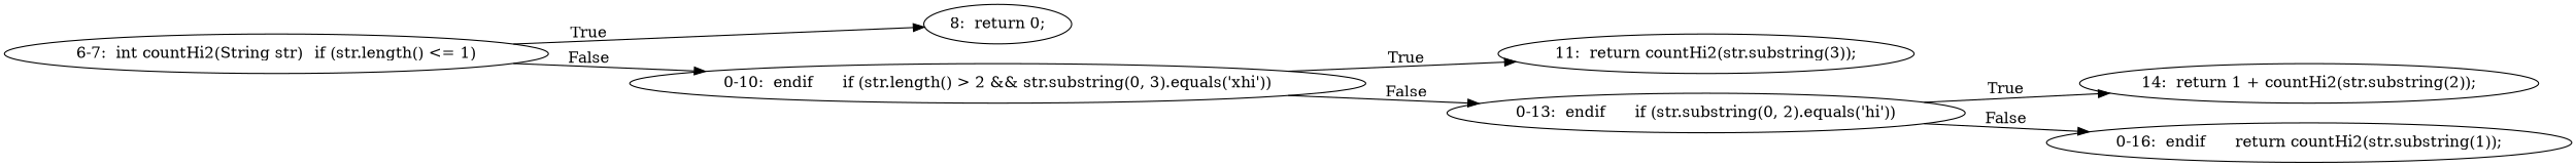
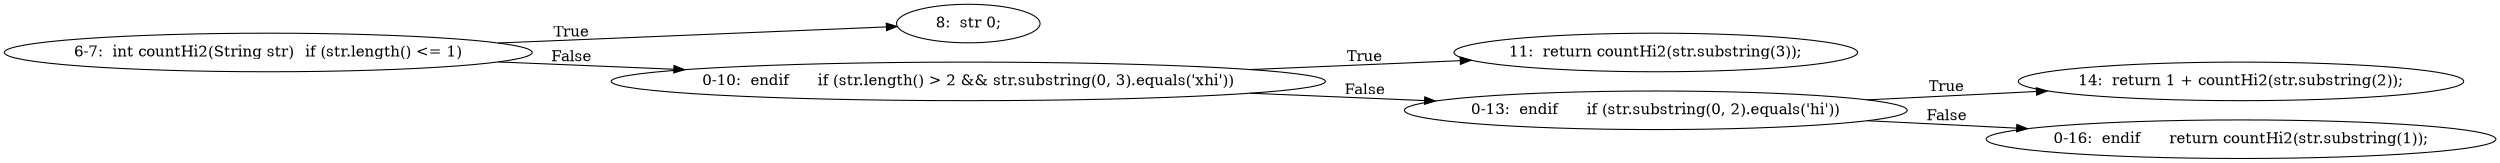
  digraph {
    rankdir=LR
    n1 [label="6-7:  int countHi2(String str)	if (str.length() <= 1)"]
-   n2 [label="8:  return 0;"]
+   n2 [label="8:  str 0;"]
    n3 [label="0-10:  endif	if (str.length() > 2 && str.substring(0, 3).equals('xhi'))"]
    n4 [label="11:  return countHi2(str.substring(3));"]
    n5 [label="0-13:  endif	if (str.substring(0, 2).equals('hi'))"]
    n6 [label="14:  return 1 + countHi2(str.substring(2));"]
    n7 [label="0-16:  endif	return countHi2(str.substring(1));"]
    n1 -> n2 [label=True]
    n1 -> n3 [label=False]
    n3 -> n4 [label=True]
    n3 -> n5 [label=False]
    n5 -> n6 [label=True]
    n5 -> n7 [label=False]
  }
